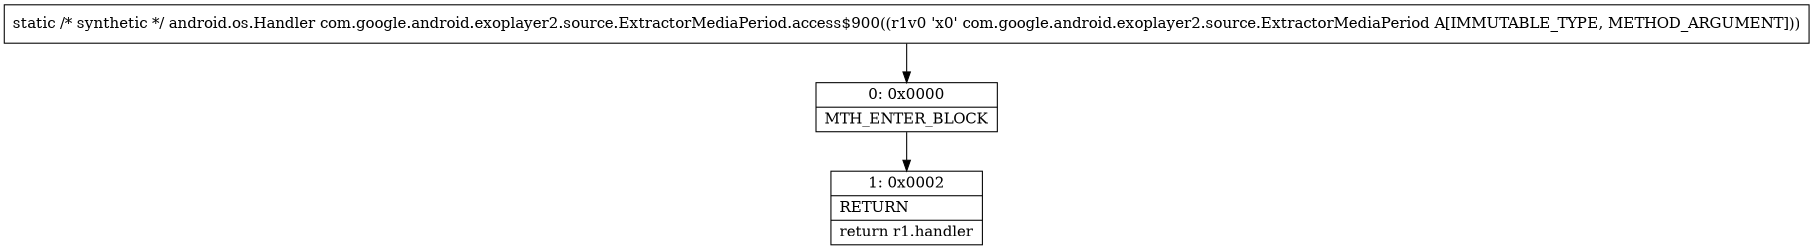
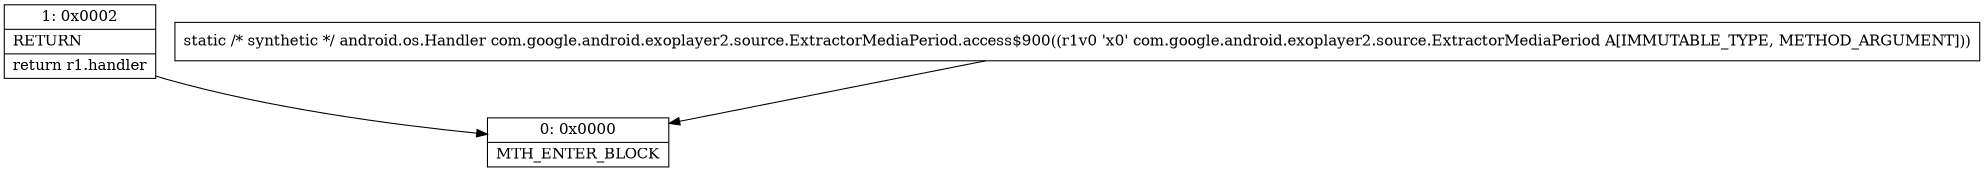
  digraph {
    node [shape=record]
    n1 [label="{0\:\ 0x0000|MTH_ENTER_BLOCK\l}"]
    n2 [label="{1\:\ 0x0002|RETURN\l|return r1.handler\l}"]
    n3 [label="{static \/* synthetic *\/ android.os.Handler com.google.android.exoplayer2.source.ExtractorMediaPeriod.access$900((r1v0 'x0' com.google.android.exoplayer2.source.ExtractorMediaPeriod A[IMMUTABLE_TYPE, METHOD_ARGUMENT])) }"]
-   n1 -> n2
+   n2 -> n1
    n3 -> n1
  }
